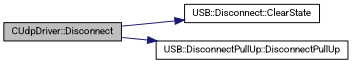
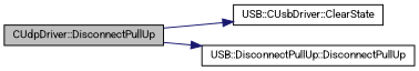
  digraph {
    fontname=Roboto
    rankdir=LR
    node [color=black fontname=Roboto fontsize=10 shape=record]
    edge [color=midnightblue fontname=Roboto fontsize=10 labelfontname=FreeSans labelfontsize=10 style=solid]
-   n1 [fillcolor=grey75 fontcolor=black height=0.2 label="CUdpDriver::Disconnect" style=filled width=0.4]
-   n2 [height=0.2 label="USB::Disconnect::ClearState" width=0.4]
+   n1 [fillcolor=grey75 fontcolor=black height=0.2 label="CUdpDriver::DisconnectPullUp" style=filled width=0.4]
+   n2 [height=0.2 label="USB::CUsbDriver::ClearState" width=0.4]
    n3 [height=0.2 label="USB::DisconnectPullUp::DisconnectPullUp" width=0.4]
    n1 -> n2
    n1 -> n3
  }
